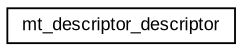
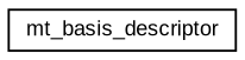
  digraph {
    rankdir=LR
    fontname="Liberation Sans"
-   n1 [color=black fillcolor=white fontname="Liberation Sans" fontsize=10 height=0.2 label=mt_descriptor_descriptor shape=record style=filled width=0.4]
+   n1 [color=black fillcolor=white fontname="Liberation Sans" fontsize=10 height=0.2 label=mt_basis_descriptor shape=record style=filled width=0.4]
  }
